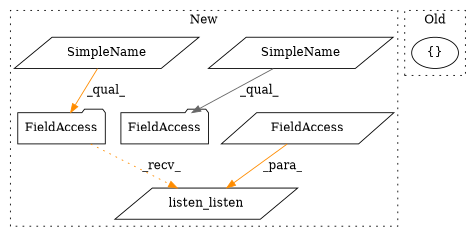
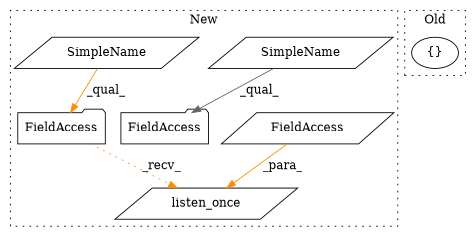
  digraph {
    node [a=22 l=4 s=4737 shape=parallelogram]
    edge [color=darkorange style=solid]
-   n1 [a=32 l="12,1" label=listen_listen s="4746,4800"]
+   n1 [a=32 l="12,1" label=listen_once s="4746,4800"]
    n2 [l=8 label=FieldAccess shape=folder]
    n3 [l=17 label=FieldAccess s=4783]
    n4 [l=9 label=FieldAccess s=4133 shape=folder]
    n5 [a=42 label=SimpleName s=4133]
    n6 [a=42 label=SimpleName]
    n7 [a=4 l="1,1" label="{}" s="3536,3602" shape=ellipse]
    subgraph cluster_1 {
      label=New
      style=dotted
      n1
      n2
      n3
      n4
      n5
      n6
    }
    subgraph cluster_2 {
      label=Old
      style=dotted
      n7
    }
    n2 -> n1 [label=_recv_ style=dotted]
    n3 -> n1 [label=_para_]
    n5 -> n4 [label=_qual_ color=gray40]
    n6 -> n2 [label=_qual_]
  }
